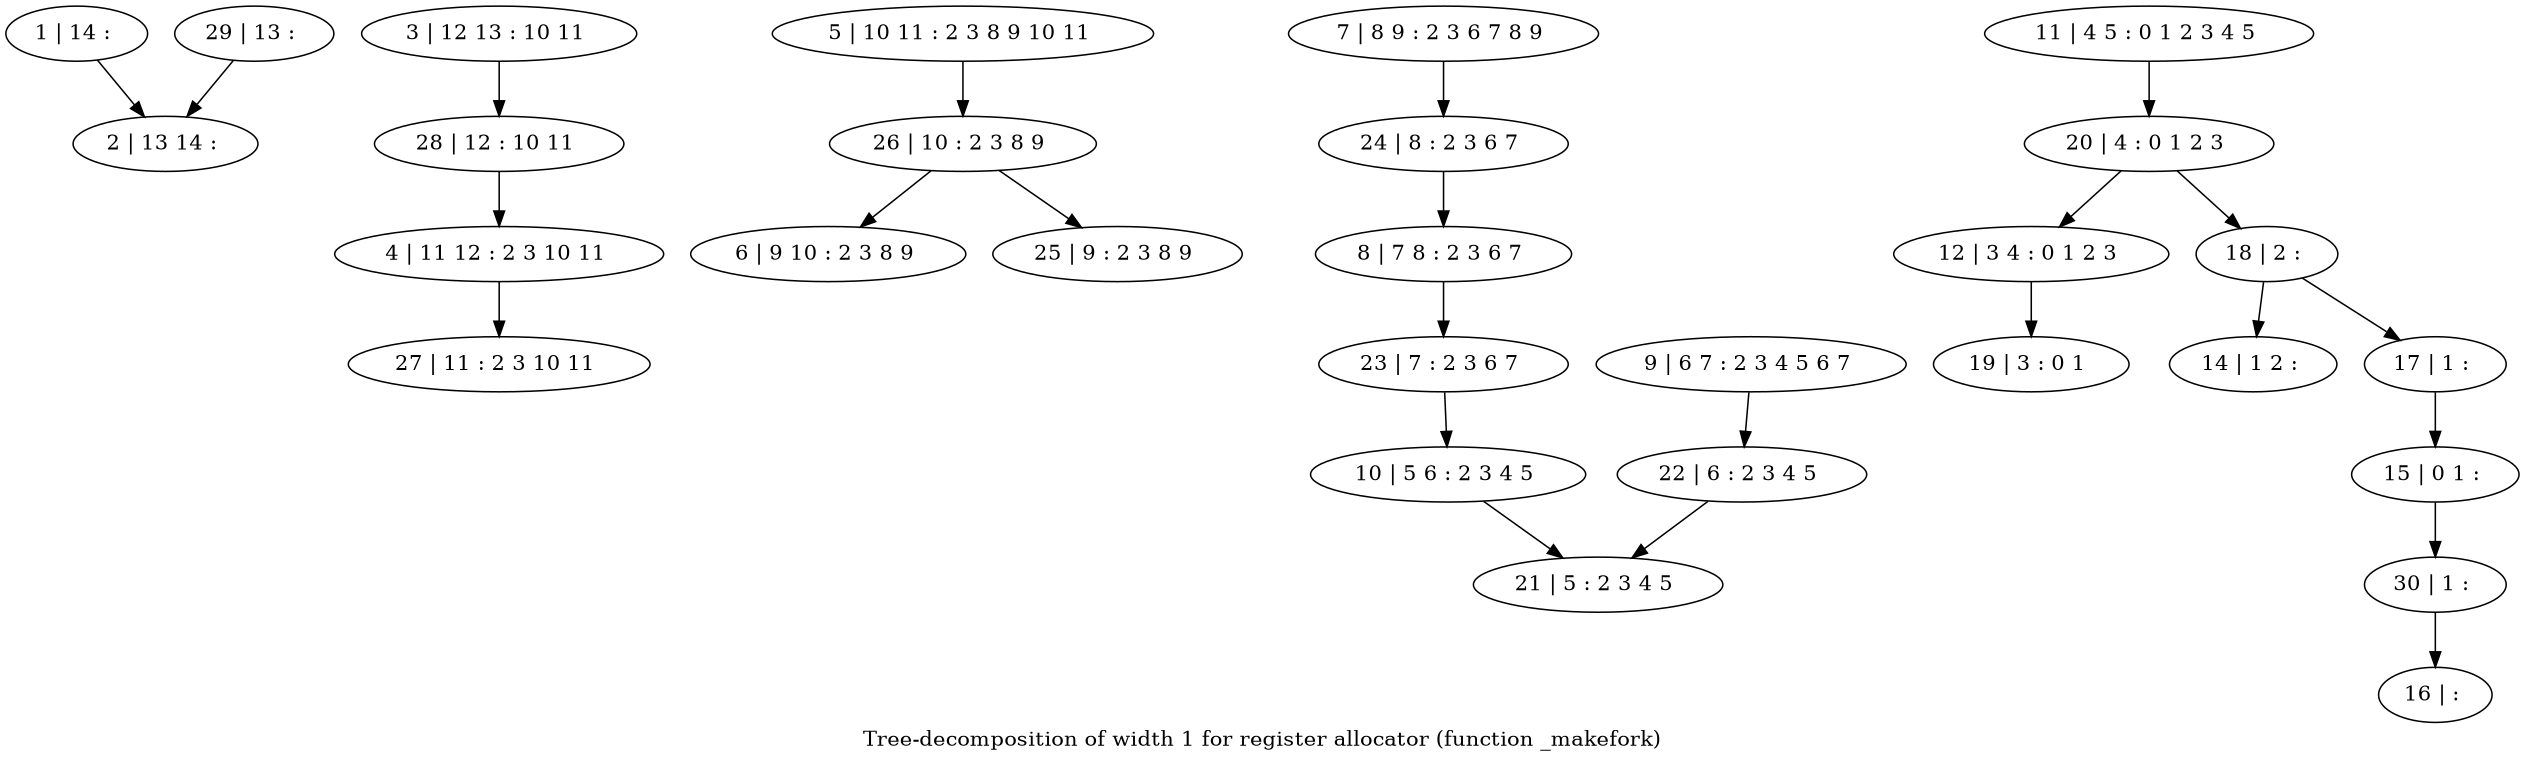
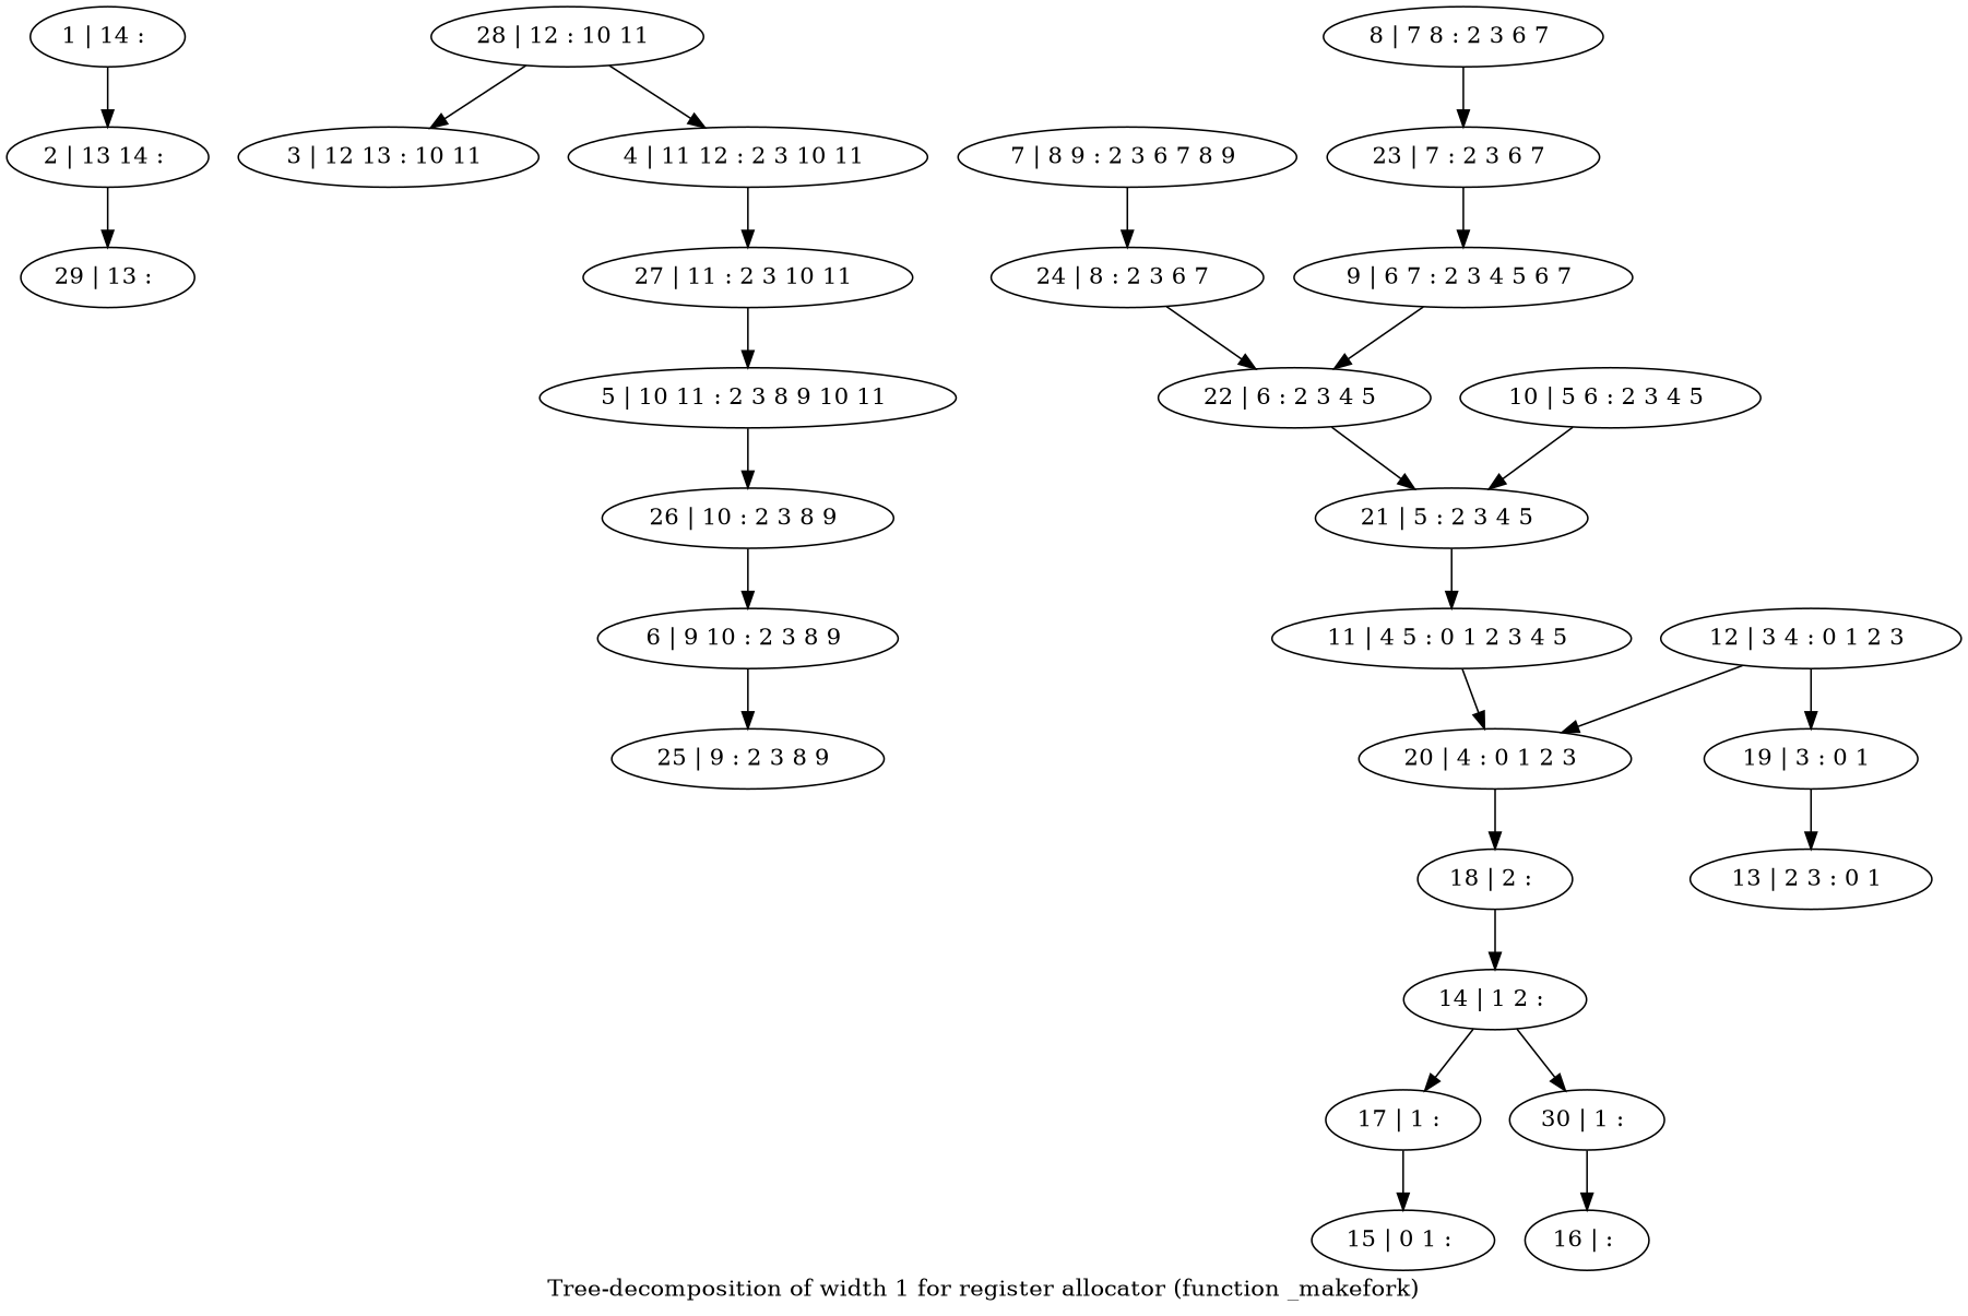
  digraph {
    label="Tree-decomposition of width 1 for register allocator (function _makefork)"
    n1 [label="1 | 14 : "]
    n2 [label="2 | 13 14 : "]
    n3 [label="29 | 13 : "]
    n4 [label="3 | 12 13 : 10 11 "]
    n5 [label="28 | 12 : 10 11 "]
    n6 [label="4 | 11 12 : 2 3 10 11 "]
    n7 [label="27 | 11 : 2 3 10 11 "]
    n8 [label="5 | 10 11 : 2 3 8 9 10 11 "]
    n9 [label="26 | 10 : 2 3 8 9 "]
    n10 [label="6 | 9 10 : 2 3 8 9 "]
    n11 [label="25 | 9 : 2 3 8 9 "]
    n12 [label="7 | 8 9 : 2 3 6 7 8 9 "]
    n13 [label="24 | 8 : 2 3 6 7 "]
    n14 [label="8 | 7 8 : 2 3 6 7 "]
    n15 [label="23 | 7 : 2 3 6 7 "]
    n16 [label="9 | 6 7 : 2 3 4 5 6 7 "]
    n17 [label="22 | 6 : 2 3 4 5 "]
    n18 [label="21 | 5 : 2 3 4 5 "]
    n19 [label="10 | 5 6 : 2 3 4 5 "]
    n20 [label="11 | 4 5 : 0 1 2 3 4 5 "]
    n21 [label="20 | 4 : 0 1 2 3 "]
    n22 [label="12 | 3 4 : 0 1 2 3 "]
    n23 [label="18 | 2 : "]
    n24 [label="19 | 3 : 0 1 "]
+   n25 [label="13 | 2 3 : 0 1 "]
    n26 [label="14 | 1 2 : "]
    n27 [label="17 | 1 : "]
    n28 [label="15 | 0 1 : "]
    n29 [label="30 | 1 : "]
    n30 [label="16 | : "]
    n1 -> n2
-   n3 -> n2
-   n4 -> n5
+   n2 -> n3
+   n5 -> n4
    n5 -> n6
    n6 -> n7
+   n7 -> n8
    n8 -> n9
    n9 -> n10
-   n9 -> n11
+   n10 -> n11
    n12 -> n13
-   n13 -> n14
+   n13 -> n17
    n14 -> n15
-   n15 -> n19
+   n15 -> n16
    n16 -> n17
    n17 -> n18
+   n18 -> n20
    n19 -> n18
    n20 -> n21
-   n21 -> n22
+   n22 -> n21
    n21 -> n23
    n22 -> n24
    n23 -> n26
-   n23 -> n27
+   n24 -> n25
+   n26 -> n27
    n27 -> n28
-   n28 -> n29
+   n26 -> n29
    n29 -> n30
  }
